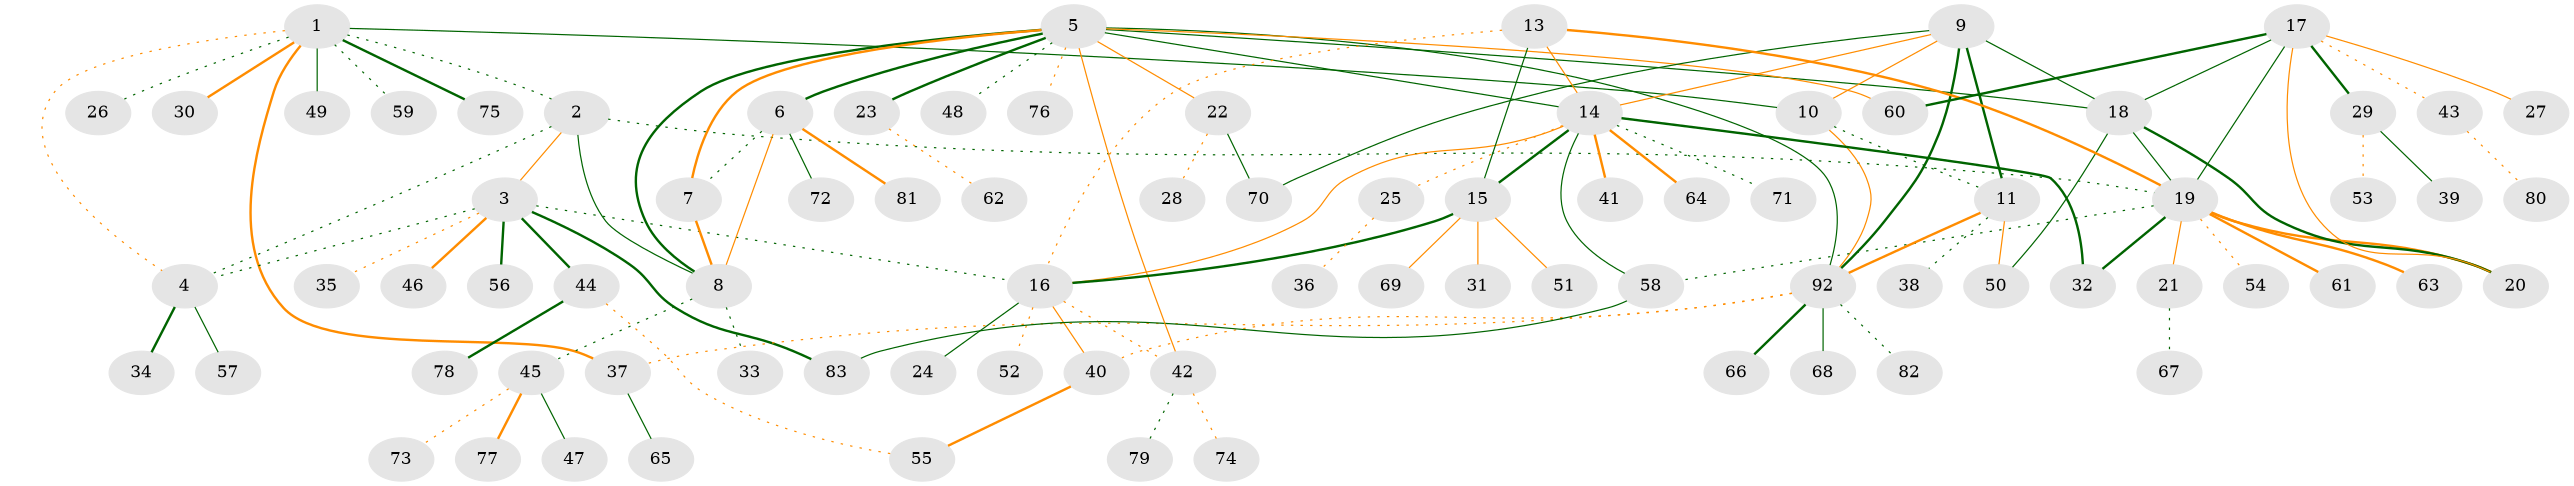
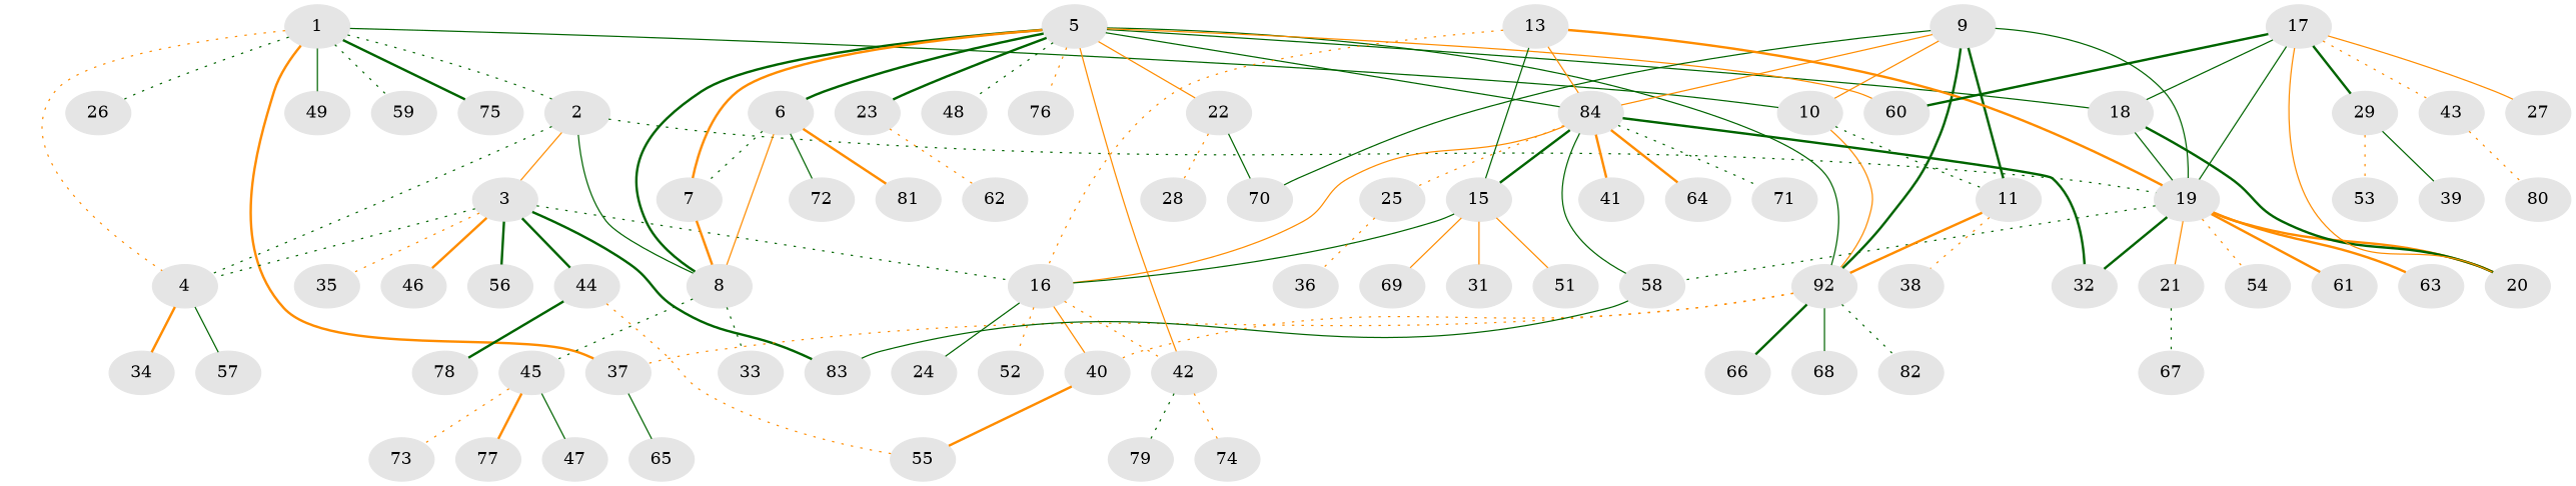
  graph {
    node [color=gray90 style=filled]
    edge [color=darkgreen style=solid]
    1
    2
    4
    10
    26
-   30
    37
    49
    59
    75
    3
    8
    19
    16
    35
    44
    46
    56
    83
    34
    57
    n22 [label=92]
    11
    65
    33
    45
    32
    58
    20
    21
    54
    61
    63
    42
    40
    24
    52
    55
    78
    5
    6
    7
-   14
+   14 [label=84]
    18
    22
    23
    48
    60
    76
    72
    81
    66
    68
    82
    15
    25
    41
    64
    71
-   50
    70
    28
    62
    74
    79
    47
    73
    77
    9
    38
    13
    31
    51
    69
    36
    17
    27
    29
    43
    39
    53
    80
    67
    1 -- 2 [style=dotted]
    1 -- 4 [color=darkorange style=dotted]
    1 -- 10
    1 -- 26 [style=dotted]
-   1 -- 30 [color=darkorange style=bold]
    1 -- 37 [color=darkorange style=bold]
    1 -- 49
    1 -- 59 [style=dotted]
    1 -- 75 [style=bold]
    2 -- 4 [style=dotted]
    2 -- 3 [color=darkorange]
    2 -- 8
    2 -- 19 [style=dotted]
-   4 -- 34 [style=bold]
+   4 -- 34 [color=darkorange style=bold]
    4 -- 57
    10 -- n22 [color=darkorange]
    10 -- 11 [style=dotted]
    37 -- 65
    3 -- 4 [style=dotted]
    3 -- 16 [style=dotted]
    3 -- 35 [color=darkorange style=dotted]
    3 -- 44 [style=bold]
    3 -- 46 [color=darkorange style=bold]
    3 -- 56 [style=bold]
    3 -- 83 [style=bold]
    8 -- 33 [style=dotted]
    8 -- 45 [style=dotted]
    19 -- 32 [style=bold]
    19 -- 58 [style=dotted]
    19 -- 20 [color=darkorange style=bold]
    19 -- 21 [color=darkorange]
    19 -- 54 [color=darkorange style=dotted]
    19 -- 61 [color=darkorange style=bold]
    19 -- 63 [color=darkorange style=bold]
    16 -- 42 [color=darkorange style=dotted]
    16 -- 40 [color=darkorange]
    16 -- 24
    16 -- 52 [color=darkorange style=dotted]
    44 -- 55 [color=darkorange style=dotted]
    44 -- 78 [style=bold]
    n22 -- 37 [color=darkorange style=dotted]
    n22 -- 40 [color=darkorange style=dotted]
    n22 -- 66 [style=bold]
    n22 -- 68
    n22 -- 82 [style=dotted]
    11 -- n22 [color=darkorange style=bold]
-   11 -- 50 [color=darkorange]
-   11 -- 38 [style=dotted]
+   11 -- 38 [color=darkorange style=dotted]
    45 -- 47
    45 -- 73 [color=darkorange style=dotted]
    45 -- 77 [color=darkorange style=bold]
    58 -- 83
    21 -- 67 [style=dotted]
    42 -- 74 [color=darkorange style=dotted]
    42 -- 79 [style=dotted]
    40 -- 55 [color=darkorange style=bold]
    5 -- 8 [style=bold]
    5 -- n22
    5 -- 42 [color=darkorange]
    5 -- 6 [style=bold]
    5 -- 7 [color=darkorange style=bold]
    5 -- 14
    5 -- 18
    5 -- 22 [color=darkorange]
    5 -- 23 [style=bold]
    5 -- 48 [style=dotted]
    5 -- 60 [color=darkorange]
    5 -- 76 [color=darkorange style=dotted]
    6 -- 8 [color=darkorange]
    6 -- 7 [style=dotted]
    6 -- 72
    6 -- 81 [color=darkorange style=bold]
    7 -- 8 [color=darkorange style=bold]
    14 -- 16 [color=darkorange]
    14 -- 32 [style=bold]
    14 -- 58
    14 -- 15 [style=bold]
    14 -- 25 [color=darkorange style=dotted]
    14 -- 41 [color=darkorange style=bold]
    14 -- 64 [color=darkorange style=bold]
    14 -- 71 [style=dotted]
    18 -- 19
    18 -- 20 [style=bold]
-   18 -- 50
    22 -- 70
    22 -- 28 [color=darkorange style=dotted]
    23 -- 62 [color=darkorange style=dotted]
-   15 -- 16 [style=bold]
+   15 -- 16
    15 -- 31 [color=darkorange]
    15 -- 51 [color=darkorange]
    15 -- 69 [color=darkorange]
    25 -- 36 [color=darkorange style=dotted]
    9 -- 10 [color=darkorange]
    9 -- n22 [style=bold]
    9 -- 11 [style=bold]
    9 -- 14 [color=darkorange]
-   9 -- 18
+   9 -- 19
    9 -- 70
    13 -- 19 [color=darkorange style=bold]
    13 -- 16 [color=darkorange style=dotted]
    13 -- 14 [color=darkorange]
    13 -- 15
    17 -- 19
    17 -- 20 [color=darkorange]
    17 -- 18
    17 -- 60 [style=bold]
    17 -- 27 [color=darkorange]
    17 -- 29 [style=bold]
    17 -- 43 [color=darkorange style=dotted]
    29 -- 39
    29 -- 53 [color=darkorange style=dotted]
    43 -- 80 [color=darkorange style=dotted]
  }
